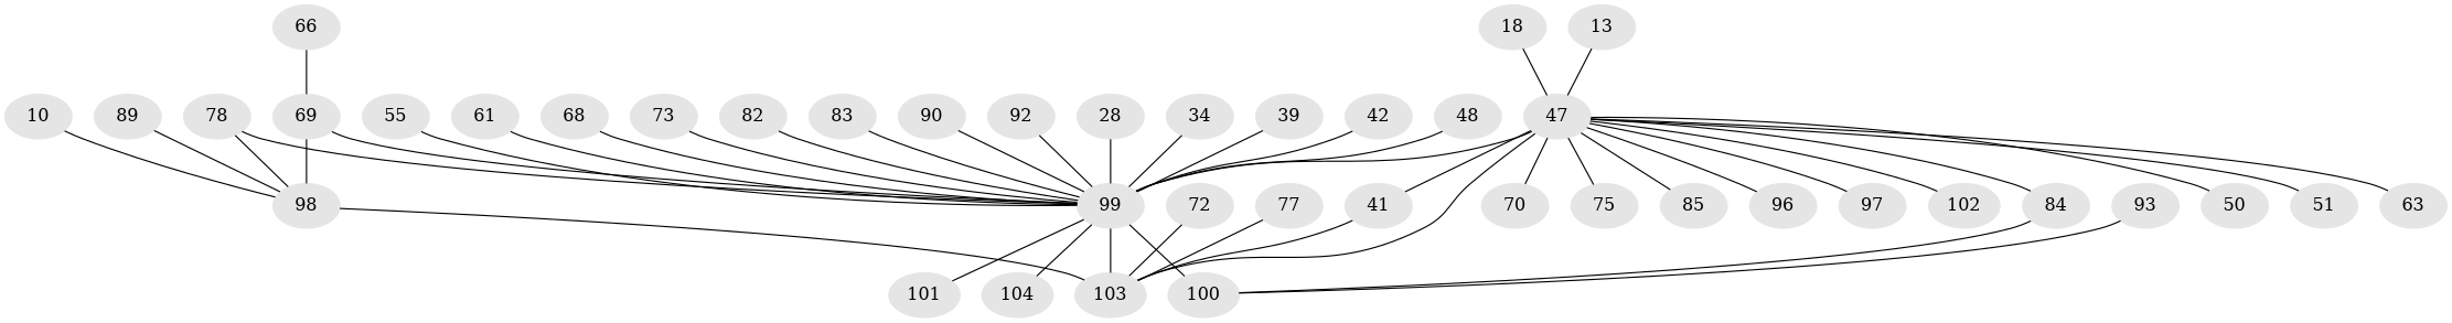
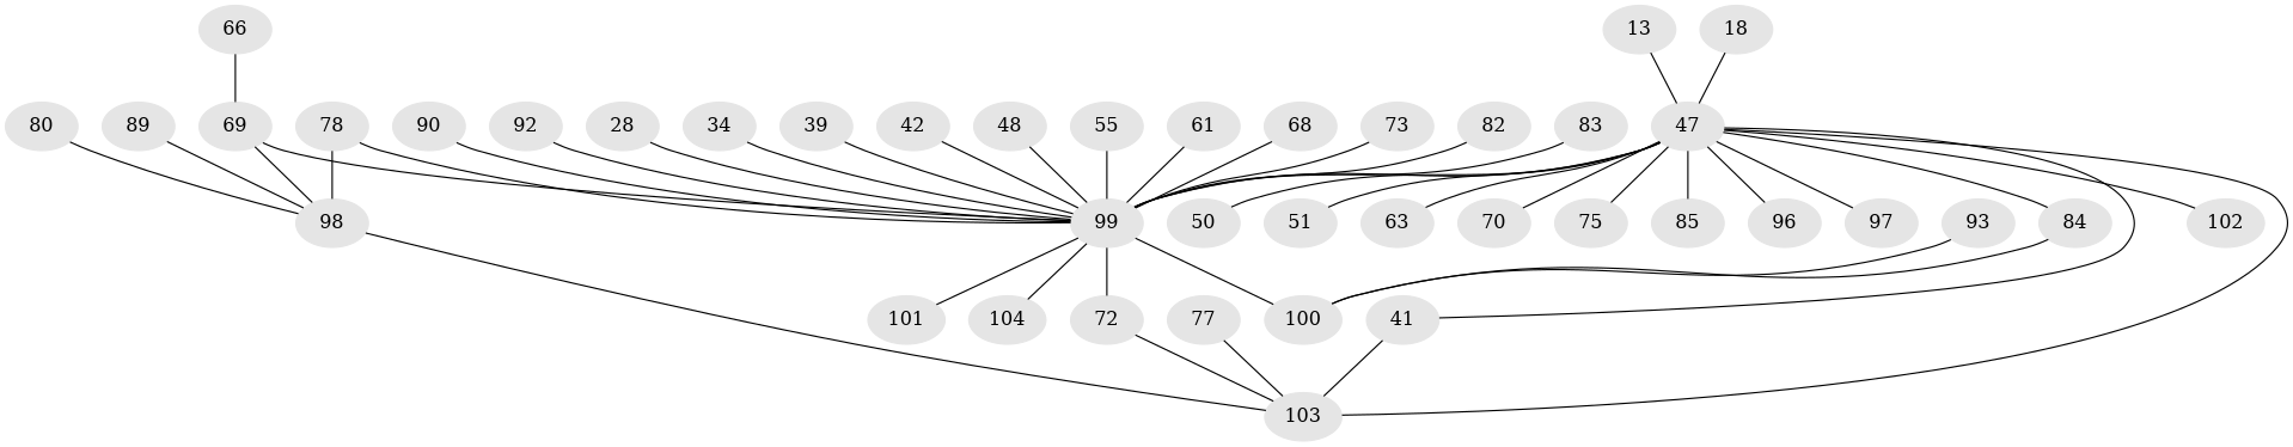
  graph {
    node [color=gray90 style=filled]
    47 [super="+33+2"]
    99 [super="+7+52+88+43+91+44"]
    103 [super="+12+40+94+95"]
    41
    50
    51
    63
    70
    75
    84
    85
    96
    97 [super="+67"]
    102
    13
    18
    100 [super="+86"]
    101
    104
    28
    34
    39
    42
    98 [super="+62+30+11+87"]
    48
    55
    61
    69 [super="+21+35"]
    66
    68
    72
    73
    77
    78 [super="+37+76+65"]
-   80 [label=10]
+   80
    82
    83
    89
    90
    92
    93
    47 -- 99 [weight=19]
    47 -- 103 [weight=3]
    47 -- 41 [weight=2]
    47 -- 50
    47 -- 51
    47 -- 63
    47 -- 70
    47 -- 75
    47 -- 84 [weight=2]
    47 -- 85
    47 -- 96
    47 -- 97
    47 -- 102
-   99 -- 103 [weight=8]
+   99 -- 72 [weight=8]
    99 -- 100 [weight=4]
    99 -- 101 [weight=2]
    99 -- 104
    41 -- 103 [weight=3]
    84 -- 100
    13 -- 47
    18 -- 47
    28 -- 99
    34 -- 99
    39 -- 99
    42 -- 99
    98 -- 103 [weight=4]
    48 -- 99
    55 -- 99
    61 -- 99
    69 -- 99 [weight=3]
    69 -- 98 [weight=2]
    66 -- 69
    68 -- 99
    72 -- 103
    73 -- 99
    77 -- 103
    78 -- 99 [weight=4]
    78 -- 98 [weight=2]
    80 -- 98
    82 -- 99
    83 -- 99
    89 -- 98
    90 -- 99
    92 -- 99
    93 -- 100
  }
